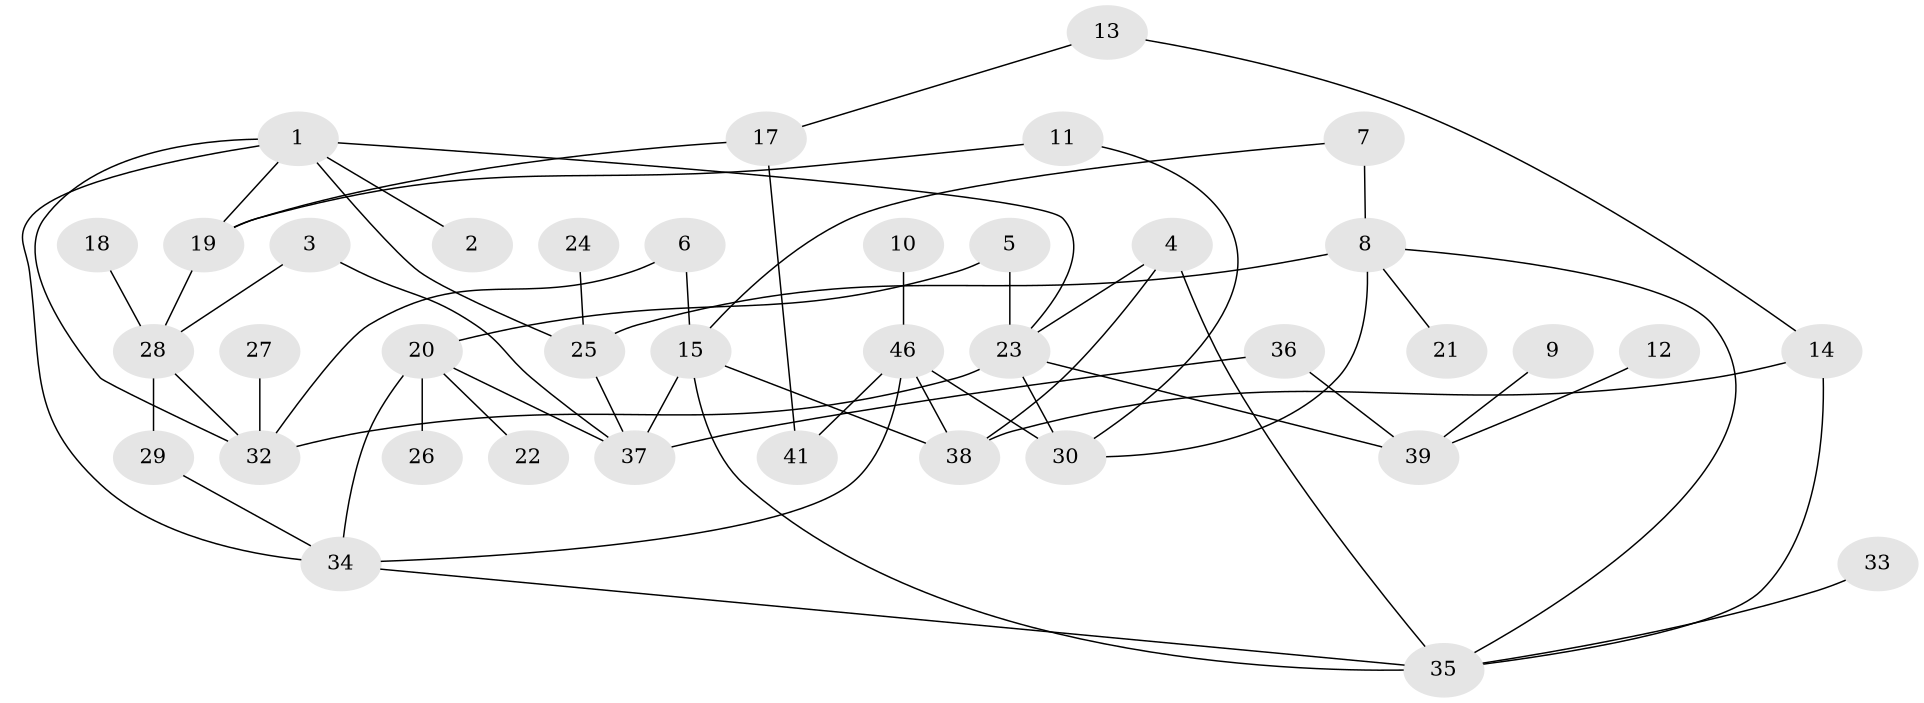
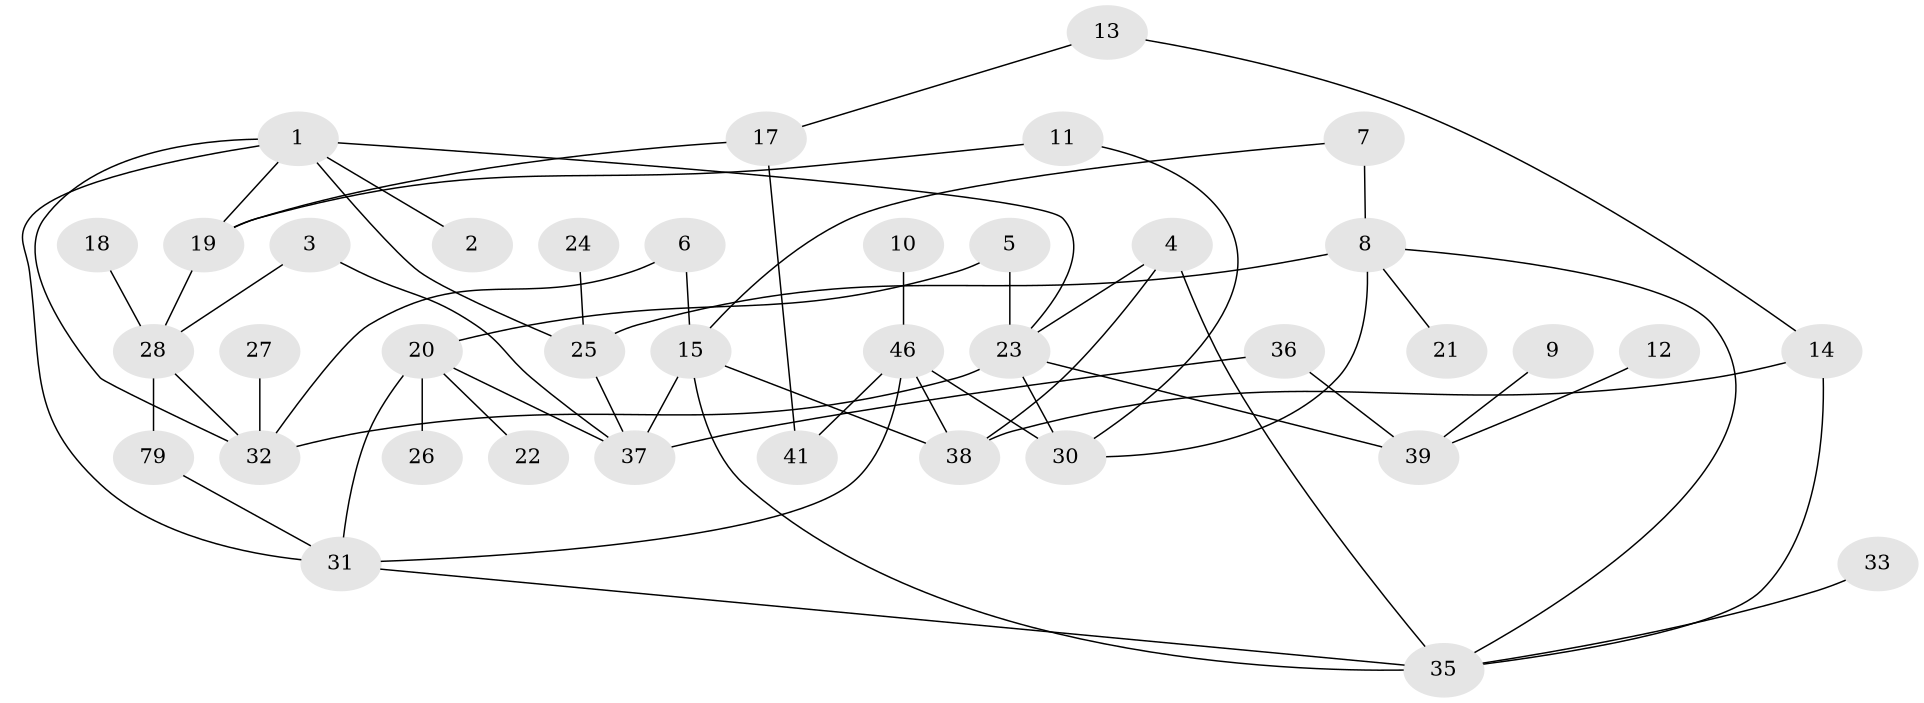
  graph {
    node [color=gray90 style=filled]
    edge [weight=1.0]
    1
    2
    19
    23
    25
    32
-   34
+   34 [label=31]
    28
    30
    39
    37
    35
    3
-   29
+   29 [label=79]
    4
    38
    5
    20
    22
    26
    6
    15
    7
    8
    21
    9
    n27 [label=46]
    10
    n29 [label=41]
    11
    12
    13
    14
    17
    18
    24
    27
    33
    36
    1 -- 2
    1 -- 19
    1 -- 23
    1 -- 25
    1 -- 32
    1 -- 34
    19 -- 28
    23 -- 32
    23 -- 30
    23 -- 39
    25 -- 37
    34 -- 35
    28 -- 32
    28 -- 29
    3 -- 28
    3 -- 37
    29 -- 34
    4 -- 23
    4 -- 35
    4 -- 38
    5 -- 23
    5 -- 20
    20 -- 34
    20 -- 37
    20 -- 22
    20 -- 26
    6 -- 32
    6 -- 15
    15 -- 37
    15 -- 35
    15 -- 38
    7 -- 15
    7 -- 8
    8 -- 25
    8 -- 30
    8 -- 35
    8 -- 21
    9 -- 39
    n27 -- 34
    n27 -- 30
    n27 -- 38
    n27 -- n29
    10 -- n27
    11 -- 19
    11 -- 30
    12 -- 39
    13 -- 14
    13 -- 17
    14 -- 35
    14 -- 38
    17 -- 19
    17 -- n29
    18 -- 28
    24 -- 25
    27 -- 32
    33 -- 35
    36 -- 39
    36 -- 37
  }
